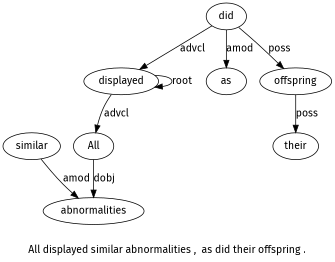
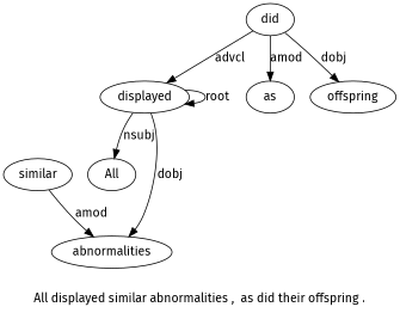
  digraph {
    fontname="Fira Sans"
    label="All displayed similar abnormalities ,  as did their offspring ."
    node [fillcolor=white fontname="Fira Sans" style=filled]
    edge [fontname="Fira Sans"]
    n1 [label=displayed]
    n2 [label=All]
    n3 [label=abnormalities]
    n4 [label=did]
    n5 [label=as]
    n6 [label=offspring]
    n7 [label=similar]
-   n8 [label=their]
    n1 -> n1 [label=root]
-   n1 -> n2 [label=advcl]
-   n2 -> n3 [label=dobj]
+   n1 -> n2 [label=nsubj]
+   n1 -> n3 [label=dobj]
    n4 -> n1 [label=advcl]
    n4 -> n5 [label=amod]
-   n4 -> n6 [label=poss]
-   n6 -> n8 [label=poss]
+   n4 -> n6 [label=dobj]
    n7 -> n3 [label=amod]
  }
